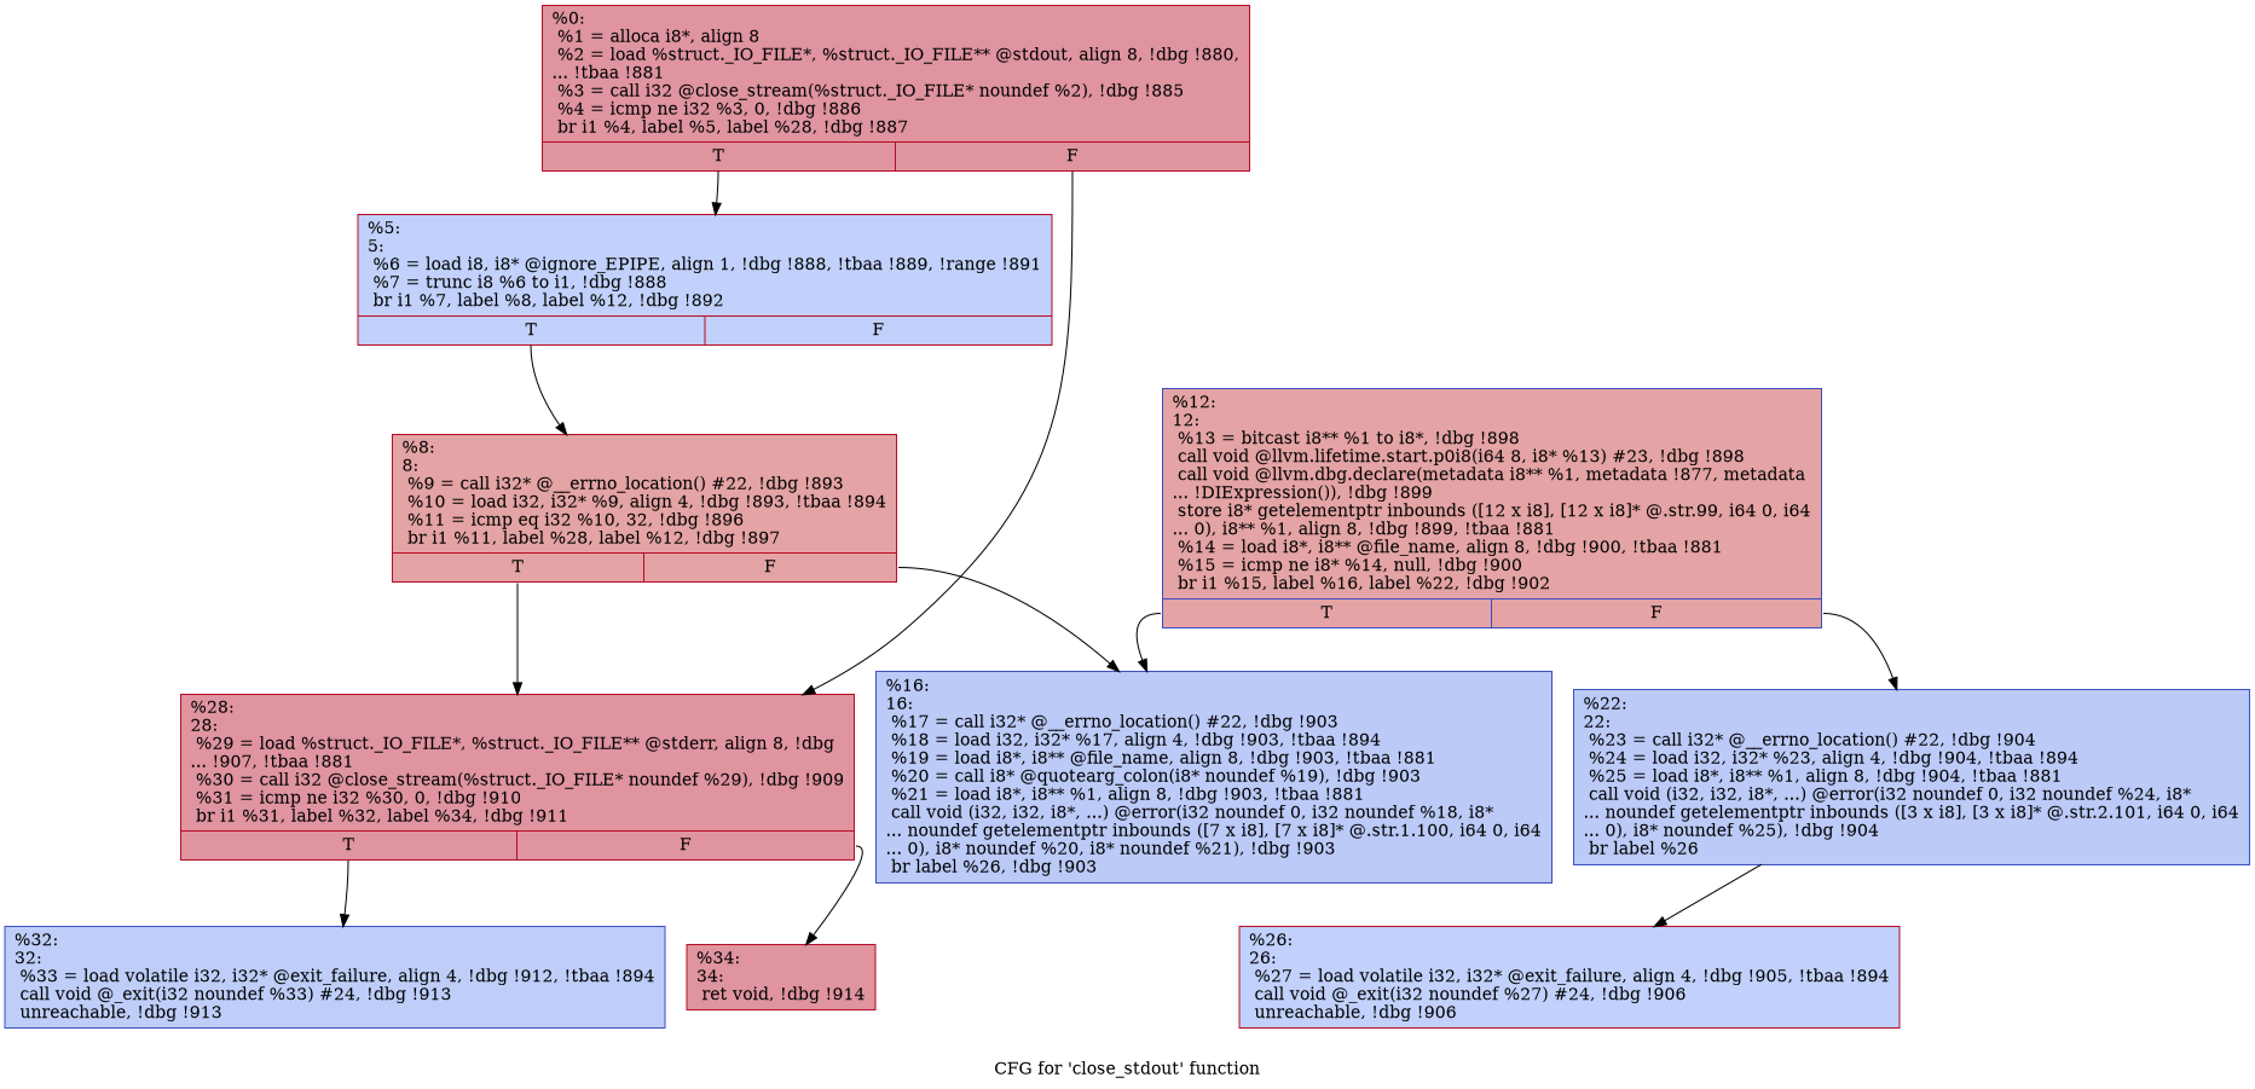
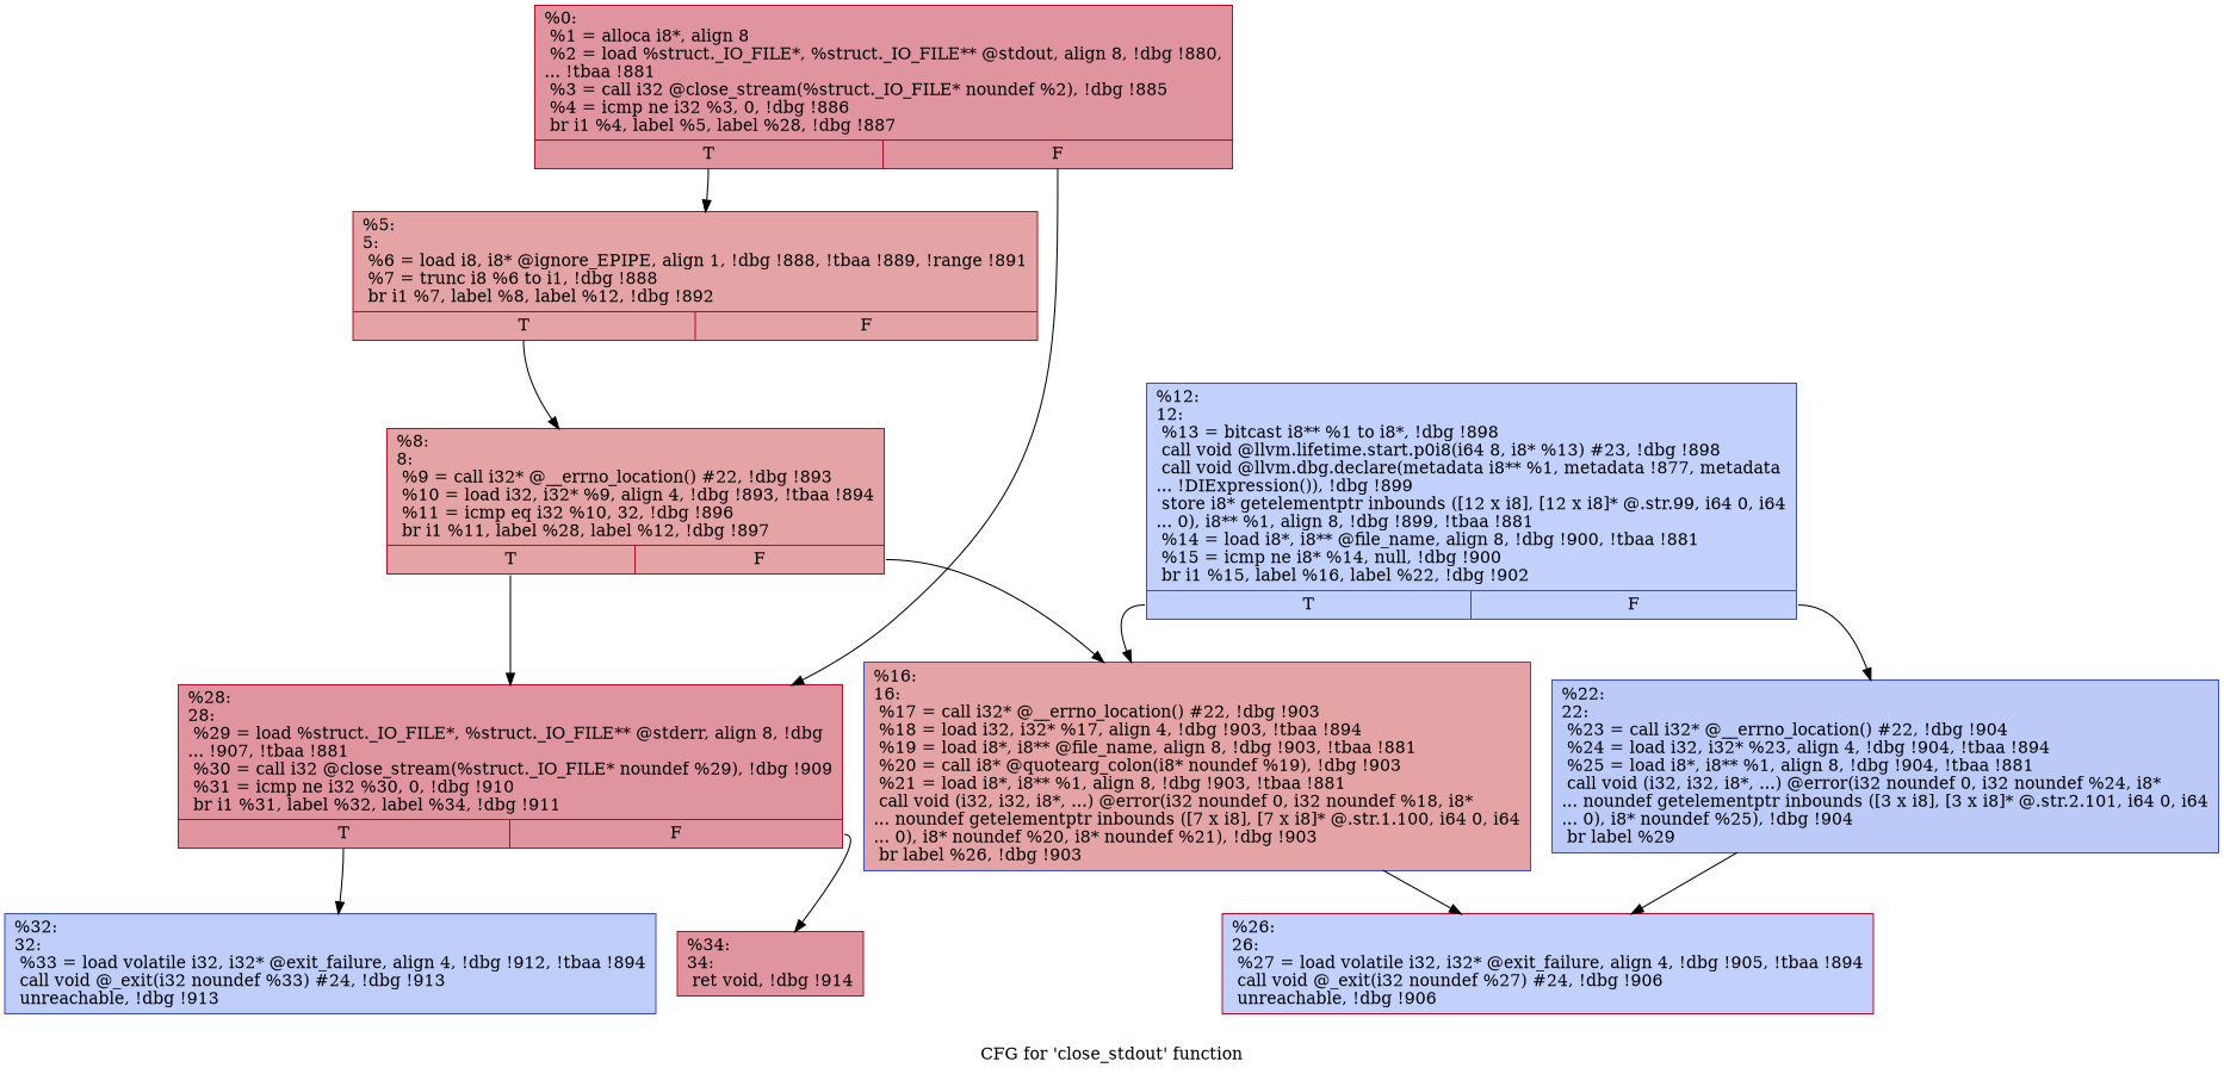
  digraph {
    label="CFG for 'close_stdout' function"
    node [color="#b70d28ff" fillcolor="#b70d2870" shape=record style=filled]
    edge [tailport=s0]
    n1 [label="{%0:\l  %1 = alloca i8*, align 8\l  %2 = load %struct._IO_FILE*, %struct._IO_FILE** @stdout, align 8, !dbg !880,\l... !tbaa !881\l  %3 = call i32 @close_stream(%struct._IO_FILE* noundef %2), !dbg !885\l  %4 = icmp ne i32 %3, 0, !dbg !886\l  br i1 %4, label %5, label %28, !dbg !887\l|{<s0>T|<s1>F}}"]
-   n2 [fillcolor="#7396f570" label="{%5:\l5:                                                \l  %6 = load i8, i8* @ignore_EPIPE, align 1, !dbg !888, !tbaa !889, !range !891\l  %7 = trunc i8 %6 to i1, !dbg !888\l  br i1 %7, label %8, label %12, !dbg !892\l|{<s0>T|<s1>F}}"]
+   n2 [fillcolor="#c32e3170" label="{%5:\l5:                                                \l  %6 = load i8, i8* @ignore_EPIPE, align 1, !dbg !888, !tbaa !889, !range !891\l  %7 = trunc i8 %6 to i1, !dbg !888\l  br i1 %7, label %8, label %12, !dbg !892\l|{<s0>T|<s1>F}}"]
    n3 [label="{%28:\l28:                                               \l  %29 = load %struct._IO_FILE*, %struct._IO_FILE** @stderr, align 8, !dbg\l... !907, !tbaa !881\l  %30 = call i32 @close_stream(%struct._IO_FILE* noundef %29), !dbg !909\l  %31 = icmp ne i32 %30, 0, !dbg !910\l  br i1 %31, label %32, label %34, !dbg !911\l|{<s0>T|<s1>F}}"]
    n4 [fillcolor="#c32e3170" label="{%8:\l8:                                                \l  %9 = call i32* @__errno_location() #22, !dbg !893\l  %10 = load i32, i32* %9, align 4, !dbg !893, !tbaa !894\l  %11 = icmp eq i32 %10, 32, !dbg !896\l  br i1 %11, label %28, label %12, !dbg !897\l|{<s0>T|<s1>F}}"]
    n5 [color="#3d50c3ff" fillcolor="#6c8ff170" label="{%32:\l32:                                               \l  %33 = load volatile i32, i32* @exit_failure, align 4, !dbg !912, !tbaa !894\l  call void @_exit(i32 noundef %33) #24, !dbg !913\l  unreachable, !dbg !913\l}"]
    n6 [label="{%34:\l34:                                               \l  ret void, !dbg !914\l}"]
-   n7 [color="#3d50c3ff" fillcolor="#6687ed70" label="{%16:\l16:                                               \l  %17 = call i32* @__errno_location() #22, !dbg !903\l  %18 = load i32, i32* %17, align 4, !dbg !903, !tbaa !894\l  %19 = load i8*, i8** @file_name, align 8, !dbg !903, !tbaa !881\l  %20 = call i8* @quotearg_colon(i8* noundef %19), !dbg !903\l  %21 = load i8*, i8** %1, align 8, !dbg !903, !tbaa !881\l  call void (i32, i32, i8*, ...) @error(i32 noundef 0, i32 noundef %18, i8*\l... noundef getelementptr inbounds ([7 x i8], [7 x i8]* @.str.1.100, i64 0, i64\l... 0), i8* noundef %20, i8* noundef %21), !dbg !903\l  br label %26, !dbg !903\l}"]
-   n8 [color="#3d50c3ff" fillcolor="#c32e3170" label="{%12:\l12:                                               \l  %13 = bitcast i8** %1 to i8*, !dbg !898\l  call void @llvm.lifetime.start.p0i8(i64 8, i8* %13) #23, !dbg !898\l  call void @llvm.dbg.declare(metadata i8** %1, metadata !877, metadata\l... !DIExpression()), !dbg !899\l  store i8* getelementptr inbounds ([12 x i8], [12 x i8]* @.str.99, i64 0, i64\l... 0), i8** %1, align 8, !dbg !899, !tbaa !881\l  %14 = load i8*, i8** @file_name, align 8, !dbg !900, !tbaa !881\l  %15 = icmp ne i8* %14, null, !dbg !900\l  br i1 %15, label %16, label %22, !dbg !902\l|{<s0>T|<s1>F}}"]
-   n9 [color="#3d50c3ff" fillcolor="#6687ed70" label="{%22:\l22:                                               \l  %23 = call i32* @__errno_location() #22, !dbg !904\l  %24 = load i32, i32* %23, align 4, !dbg !904, !tbaa !894\l  %25 = load i8*, i8** %1, align 8, !dbg !904, !tbaa !881\l  call void (i32, i32, i8*, ...) @error(i32 noundef 0, i32 noundef %24, i8*\l... noundef getelementptr inbounds ([3 x i8], [3 x i8]* @.str.2.101, i64 0, i64\l... 0), i8* noundef %25), !dbg !904\l  br label %26\l}"]
+   n7 [color="#3d50c3ff" fillcolor="#c32e3170" label="{%16:\l16:                                               \l  %17 = call i32* @__errno_location() #22, !dbg !903\l  %18 = load i32, i32* %17, align 4, !dbg !903, !tbaa !894\l  %19 = load i8*, i8** @file_name, align 8, !dbg !903, !tbaa !881\l  %20 = call i8* @quotearg_colon(i8* noundef %19), !dbg !903\l  %21 = load i8*, i8** %1, align 8, !dbg !903, !tbaa !881\l  call void (i32, i32, i8*, ...) @error(i32 noundef 0, i32 noundef %18, i8*\l... noundef getelementptr inbounds ([7 x i8], [7 x i8]* @.str.1.100, i64 0, i64\l... 0), i8* noundef %20, i8* noundef %21), !dbg !903\l  br label %26, !dbg !903\l}"]
+   n8 [color="#3d50c3ff" fillcolor="#7396f570" label="{%12:\l12:                                               \l  %13 = bitcast i8** %1 to i8*, !dbg !898\l  call void @llvm.lifetime.start.p0i8(i64 8, i8* %13) #23, !dbg !898\l  call void @llvm.dbg.declare(metadata i8** %1, metadata !877, metadata\l... !DIExpression()), !dbg !899\l  store i8* getelementptr inbounds ([12 x i8], [12 x i8]* @.str.99, i64 0, i64\l... 0), i8** %1, align 8, !dbg !899, !tbaa !881\l  %14 = load i8*, i8** @file_name, align 8, !dbg !900, !tbaa !881\l  %15 = icmp ne i8* %14, null, !dbg !900\l  br i1 %15, label %16, label %22, !dbg !902\l|{<s0>T|<s1>F}}"]
+   n9 [color="#3d50c3ff" fillcolor="#6687ed70" label="{%22:\l22:                                               \l  %23 = call i32* @__errno_location() #22, !dbg !904\l  %24 = load i32, i32* %23, align 4, !dbg !904, !tbaa !894\l  %25 = load i8*, i8** %1, align 8, !dbg !904, !tbaa !881\l  call void (i32, i32, i8*, ...) @error(i32 noundef 0, i32 noundef %24, i8*\l... noundef getelementptr inbounds ([3 x i8], [3 x i8]* @.str.2.101, i64 0, i64\l... 0), i8* noundef %25), !dbg !904\l  br label %29\l}"]
    n10 [fillcolor="#7396f570" label="{%26:\l26:                                               \l  %27 = load volatile i32, i32* @exit_failure, align 4, !dbg !905, !tbaa !894\l  call void @_exit(i32 noundef %27) #24, !dbg !906\l  unreachable, !dbg !906\l}"]
    n1 -> n2
    n1 -> n3 [tailport=s1]
    n2 -> n4
    n3 -> n5
    n3 -> n6 [tailport=s1]
    n4 -> n3
    n4 -> n7 [tailport=s1]
+   n7 -> n10
    n8 -> n7
    n8 -> n9 [tailport=s1]
    n9 -> n10
  }
